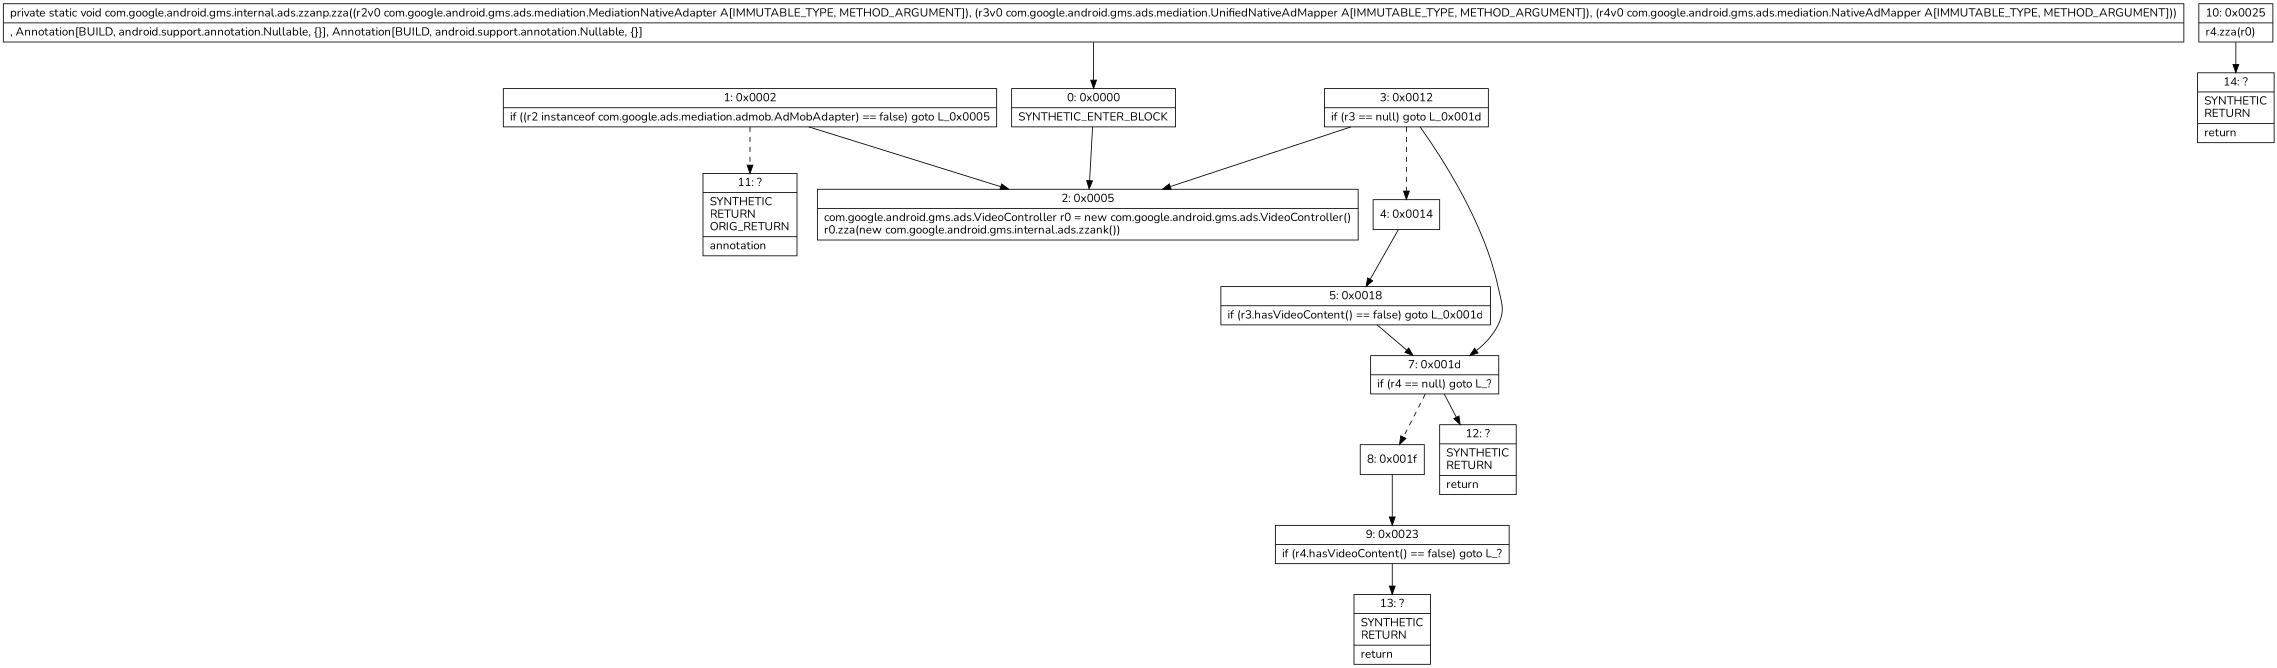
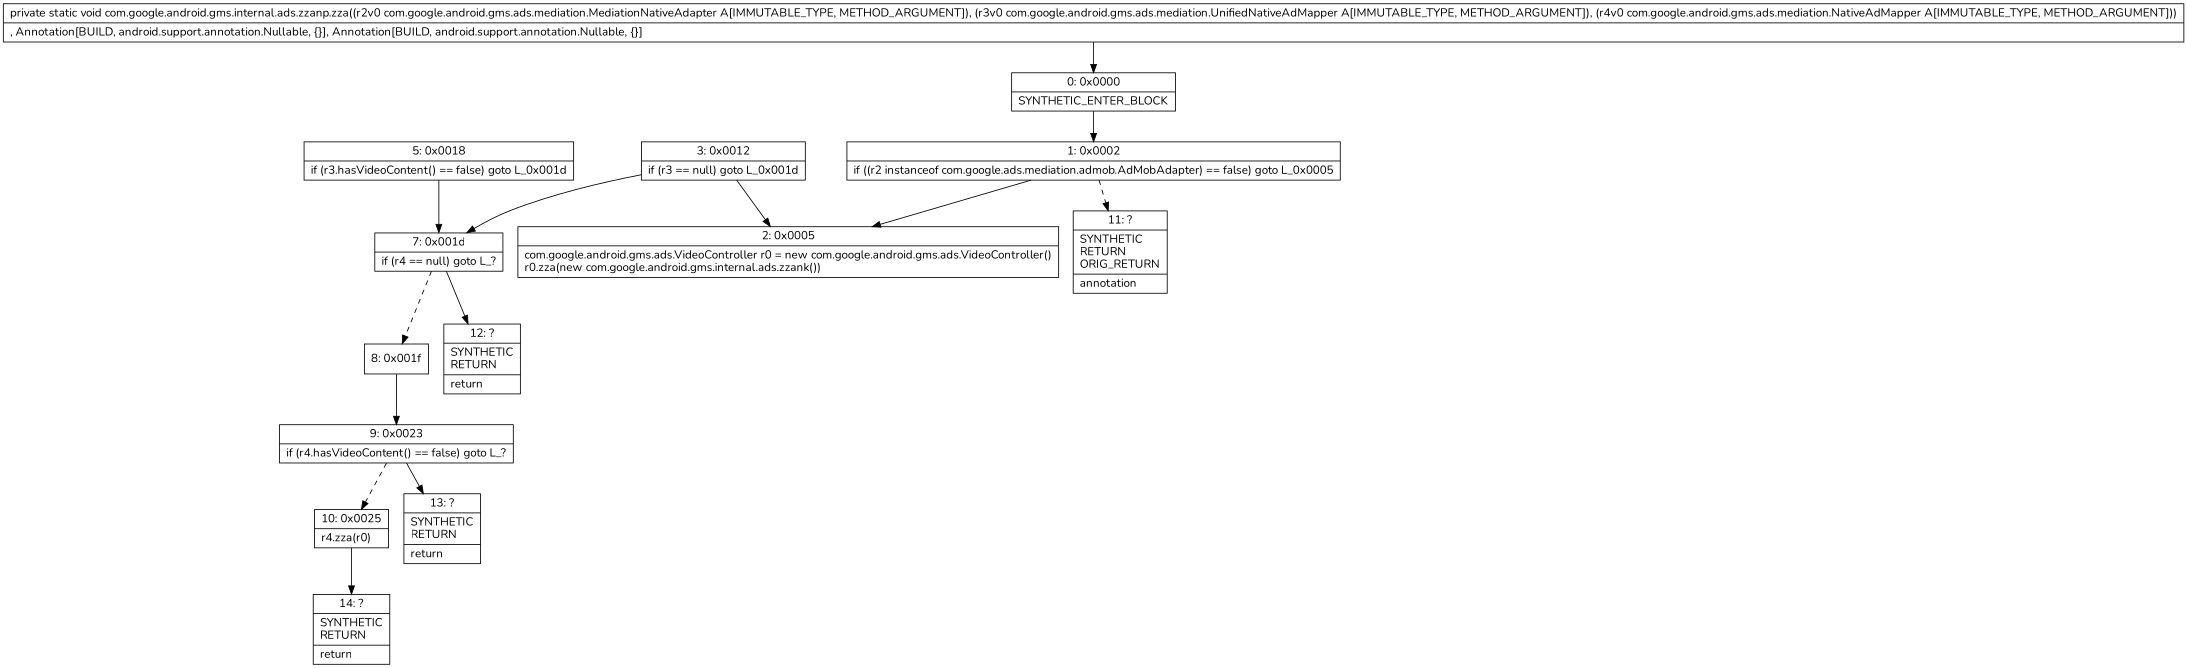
  digraph {
    fontname=Nunito
    node [fontname=Nunito shape=record]
    edge [fontname=Nunito]
    n1 [label="{0\:\ 0x0000|SYNTHETIC_ENTER_BLOCK\l}"]
    n2 [label="{1\:\ 0x0002|if ((r2 instanceof com.google.ads.mediation.admob.AdMobAdapter) == false) goto L_0x0005\l}"]
    n3 [label="{2\:\ 0x0005|com.google.android.gms.ads.VideoController r0 = new com.google.android.gms.ads.VideoController()\lr0.zza(new com.google.android.gms.internal.ads.zzank())\l}"]
    n4 [label="{11\:\ ?|SYNTHETIC\lRETURN\lORIG_RETURN\l|annotation\l}"]
    n5 [label="{3\:\ 0x0012|if (r3 == null) goto L_0x001d\l}"]
-   n6 [label="{4\:\ 0x0014}"]
    n7 [label="{7\:\ 0x001d|if (r4 == null) goto L_?\l}"]
    n8 [label="{5\:\ 0x0018|if (r3.hasVideoContent() == false) goto L_0x001d\l}"]
    n9 [label="{8\:\ 0x001f}"]
    n10 [label="{12\:\ ?|SYNTHETIC\lRETURN\l|return\l}"]
    n11 [label="{9\:\ 0x0023|if (r4.hasVideoContent() == false) goto L_?\l}"]
    n12 [label="{10\:\ 0x0025|r4.zza(r0)\l}"]
    n13 [label="{13\:\ ?|SYNTHETIC\lRETURN\l|return\l}"]
    n14 [label="{14\:\ ?|SYNTHETIC\lRETURN\l|return\l}"]
    n15 [label="{private static void com.google.android.gms.internal.ads.zzanp.zza((r2v0 com.google.android.gms.ads.mediation.MediationNativeAdapter A[IMMUTABLE_TYPE, METHOD_ARGUMENT]), (r3v0 com.google.android.gms.ads.mediation.UnifiedNativeAdMapper A[IMMUTABLE_TYPE, METHOD_ARGUMENT]), (r4v0 com.google.android.gms.ads.mediation.NativeAdMapper A[IMMUTABLE_TYPE, METHOD_ARGUMENT]))  | , Annotation[BUILD, android.support.annotation.Nullable, \{\}], Annotation[BUILD, android.support.annotation.Nullable, \{\}]\l}"]
-   n1 -> n3
+   n1 -> n2
    n2 -> n3
    n2 -> n4 [style=dashed]
    n5 -> n3
-   n5 -> n6 [style=dashed]
    n5 -> n7
-   n6 -> n8
    n7 -> n9 [style=dashed]
    n7 -> n10
    n8 -> n7
    n9 -> n11
+   n11 -> n12 [style=dashed]
    n11 -> n13
    n12 -> n14
    n15 -> n1
  }
